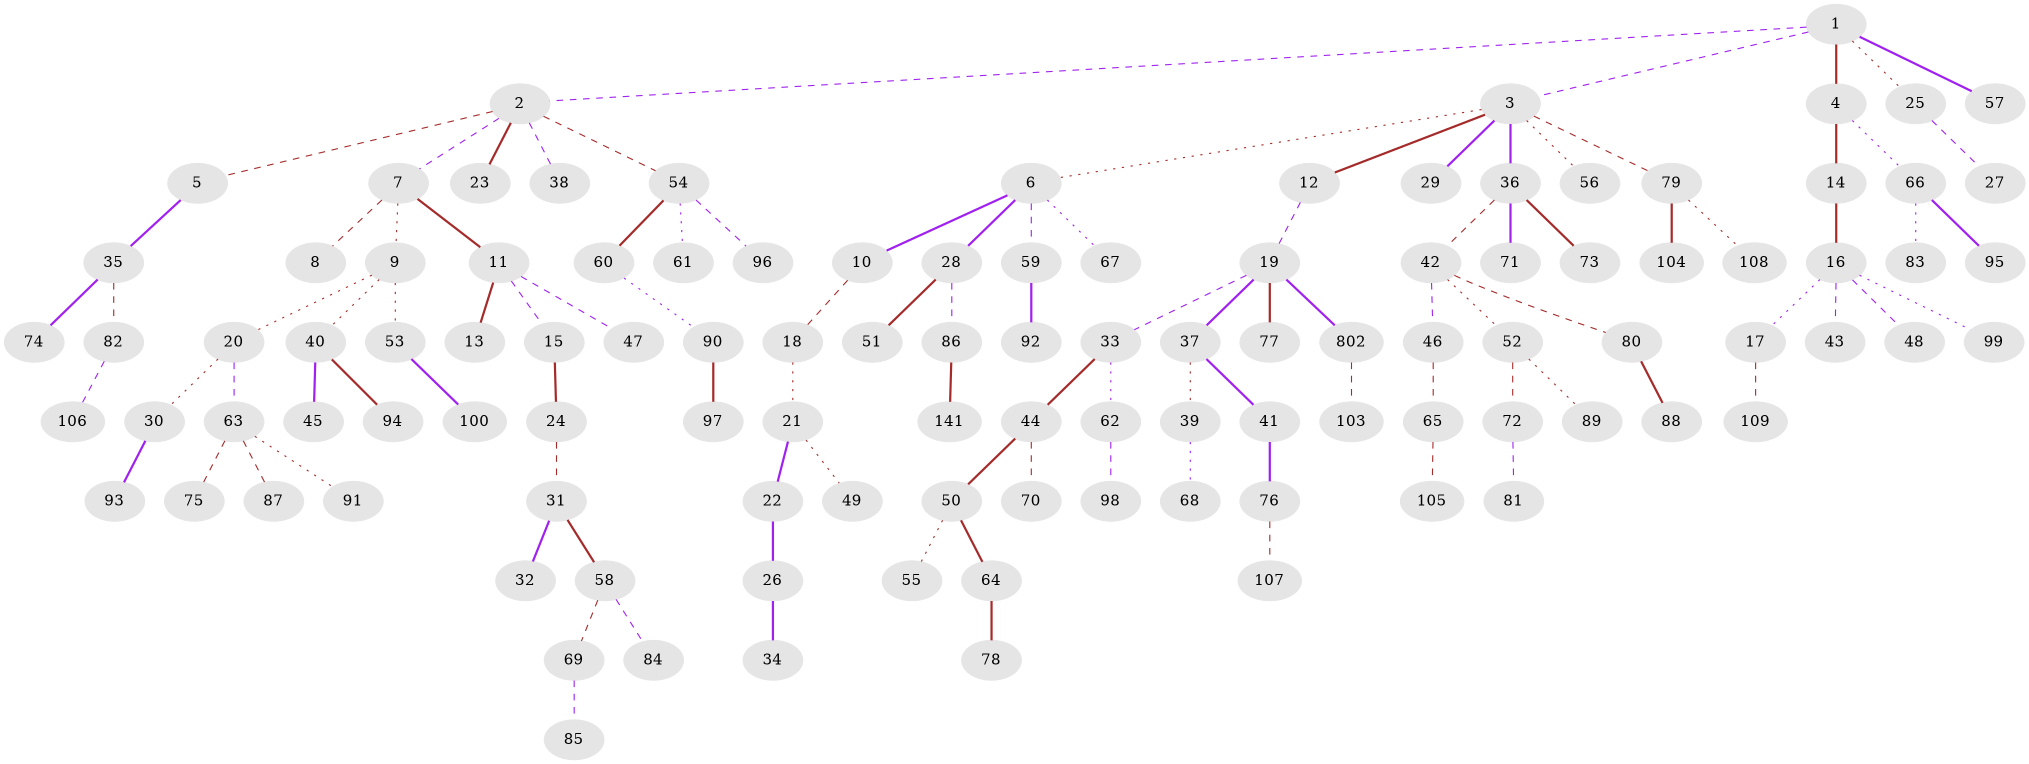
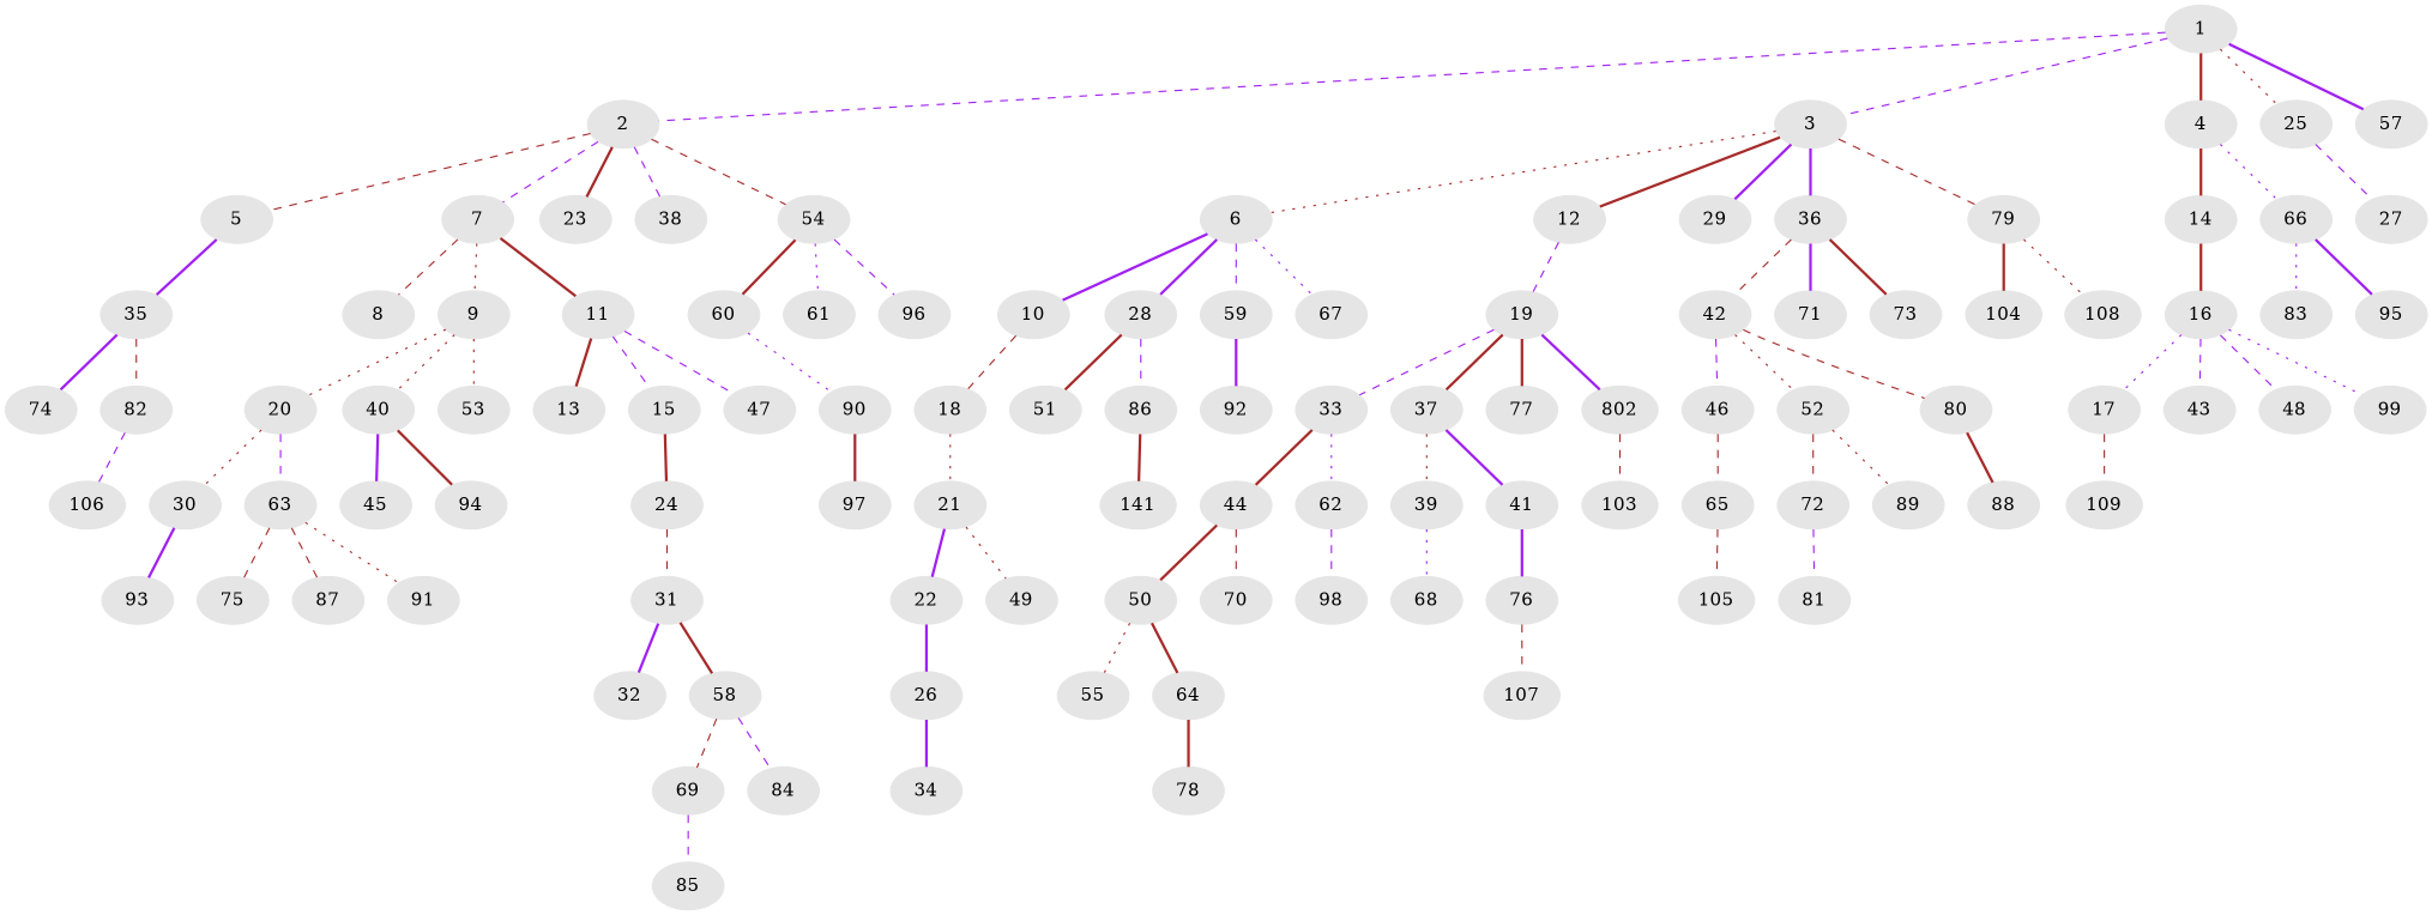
  graph {
    node [color=gray90 style=filled]
    edge [color=brown style=bold]
    1
    2
    3
    4
    25
    57
    5
    7
    23
    38
    54
    6
    12
    29
    36
-   56
    79
    14
    66
    27
    35
    8
    9
    11
    60
    61
    96
    10
    28
    59
    67
    19
    42
    71
    73
    104
    108
    16
    83
    95
    74
    82
    18
    51
    86
    92
    20
    40
    53
    13
    15
    47
    30
    63
    45
    94
-   100
    21
    24
    33
    37
    77
    n63 [label=802]
    17
    43
    48
    99
    31
    109
    22
    49
    44
    62
    39
    41
    103
    93
    75
    87
    91
    26
    34
    32
    58
    n85 [label=141]
    69
    84
    50
    70
    98
    106
    46
    52
    80
    68
    76
    107
    65
    72
    89
    88
    55
    64
    105
    78
    81
    90
    85
    97
    1 -- 2 [color=purple style=dashed]
    1 -- 3 [color=purple style=dashed]
    1 -- 4
    1 -- 25 [style=dotted]
    1 -- 57 [color=purple]
    2 -- 5 [style=dashed]
    2 -- 7 [color=purple style=dashed]
    2 -- 23
    2 -- 38 [color=purple style=dashed]
    2 -- 54 [style=dashed]
    3 -- 6 [style=dotted]
    3 -- 12
    3 -- 29 [color=purple]
    3 -- 36 [color=purple]
-   3 -- 56 [style=dotted]
    3 -- 79 [style=dashed]
    4 -- 14
    4 -- 66 [color=purple style=dotted]
    25 -- 27 [color=purple style=dashed]
    5 -- 35 [color=purple]
    7 -- 8 [style=dashed]
    7 -- 9 [style=dotted]
    7 -- 11
    54 -- 60
    54 -- 61 [color=purple style=dotted]
    54 -- 96 [color=purple style=dashed]
    6 -- 10 [color=purple]
    6 -- 28 [color=purple]
    6 -- 59 [color=purple style=dashed]
    6 -- 67 [color=purple style=dotted]
    12 -- 19 [color=purple style=dashed]
    36 -- 42 [style=dashed]
    36 -- 71 [color=purple]
    36 -- 73
    79 -- 104
    79 -- 108 [style=dotted]
    14 -- 16
    66 -- 83 [color=purple style=dotted]
    66 -- 95 [color=purple]
    35 -- 74 [color=purple]
    35 -- 82 [style=dashed]
    9 -- 20 [style=dotted]
    9 -- 40 [style=dotted]
    9 -- 53 [style=dotted]
    11 -- 13
    11 -- 15 [color=purple style=dashed]
    11 -- 47 [color=purple style=dashed]
    60 -- 90 [color=purple style=dotted]
    10 -- 18 [style=dashed]
    28 -- 51
    28 -- 86 [color=purple style=dashed]
    59 -- 92 [color=purple]
    19 -- 33 [color=purple style=dashed]
-   19 -- 37 [color=purple]
+   19 -- 37
    19 -- 77
    19 -- n63 [color=purple]
    42 -- 46 [color=purple style=dashed]
    42 -- 52 [style=dotted]
    42 -- 80 [style=dashed]
    16 -- 17 [color=purple style=dotted]
    16 -- 43 [color=purple style=dashed]
    16 -- 48 [color=purple style=dashed]
    16 -- 99 [color=purple style=dotted]
    82 -- 106 [color=purple style=dashed]
    18 -- 21 [style=dotted]
    86 -- n85
    20 -- 30 [style=dotted]
    20 -- 63 [color=purple style=dashed]
    40 -- 45 [color=purple]
    40 -- 94
-   53 -- 100 [color=purple]
    15 -- 24
    30 -- 93 [color=purple]
    63 -- 75 [style=dashed]
    63 -- 87 [style=dashed]
    63 -- 91 [style=dotted]
    21 -- 22 [color=purple]
    21 -- 49 [style=dotted]
    24 -- 31 [style=dashed]
    33 -- 44
    33 -- 62 [color=purple style=dotted]
    37 -- 39 [style=dotted]
    37 -- 41 [color=purple]
    n63 -- 103 [style=dashed]
    17 -- 109 [style=dashed]
    31 -- 32 [color=purple]
    31 -- 58
    22 -- 26 [color=purple]
    44 -- 50
    44 -- 70 [style=dashed]
    62 -- 98 [color=purple style=dashed]
    39 -- 68 [color=purple style=dotted]
    41 -- 76 [color=purple]
    26 -- 34 [color=purple]
    58 -- 69 [style=dashed]
    58 -- 84 [color=purple style=dashed]
    69 -- 85 [color=purple style=dashed]
    50 -- 55 [style=dotted]
    50 -- 64
    46 -- 65 [style=dashed]
    52 -- 72 [style=dashed]
    52 -- 89 [style=dotted]
    80 -- 88
    76 -- 107 [style=dashed]
    65 -- 105 [style=dashed]
    72 -- 81 [color=purple style=dashed]
    64 -- 78
    90 -- 97
  }
